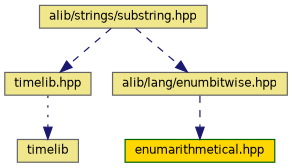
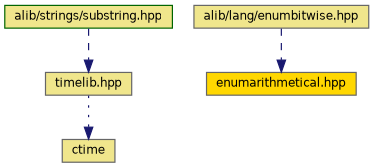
  digraph {
    node [color=gray40 fillcolor=khaki fontname=Helvetica fontsize=10 shape=record style=filled]
    edge [color=midnightblue fontname=Helvetica fontsize=10 labelfontname=Helvetica labelfontsize=10 style=dashed]
    n1 [fontcolor=black height=0.2 label="timelib.hpp" width=0.4]
-   n2 [height=0.2 label=timelib width=0.4]
-   n3 [height=0.2 label="alib/strings/substring.hpp" width=0.4]
+   n2 [height=0.2 label=ctime width=0.4]
+   n3 [color=darkgreen height=0.2 label="alib/strings/substring.hpp" width=0.4]
    n4 [height=0.2 label="alib/lang/enumbitwise.hpp" width=0.4]
-   n5 [color=darkgreen fillcolor=gold height=0.2 label="enumarithmetical.hpp" width=0.4]
+   n5 [fillcolor=gold height=0.2 label="enumarithmetical.hpp" width=0.4]
    n1 -> n2 [style=dotted]
    n3 -> n1
-   n3 -> n4
    n4 -> n5
  }
